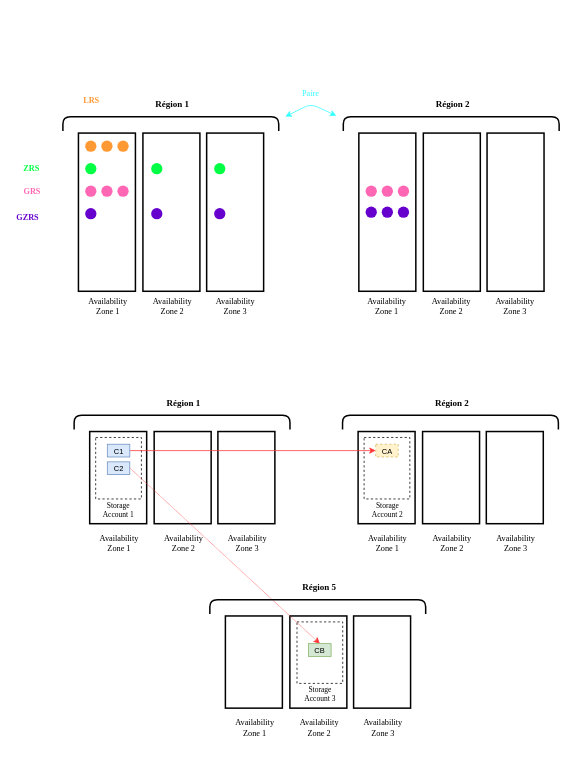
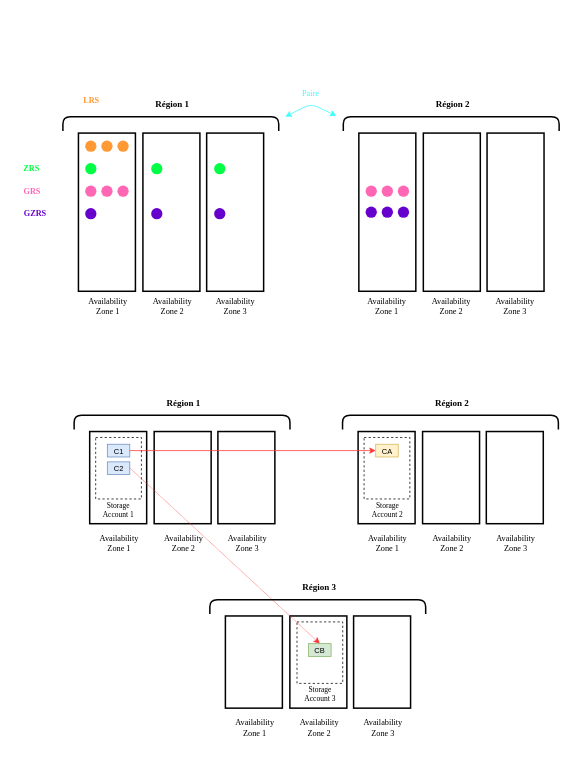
  <mxCell id="0" />
  <mxCell id="1" parent="0" />
  <mxCell id="2" value="" style="rounded=0;whiteSpace=wrap;html=1;strokeWidth=2;" parent="1" vertex="1"><mxGeometry x="386" y="821.06" width="76" height="122.94" as="geometry" /></mxCell>
  <mxCell id="3" value="" style="rounded=0;whiteSpace=wrap;html=1;strokeWidth=1;dashed=1;" parent="1" vertex="1"><mxGeometry x="395.5" y="829" width="61" height="82" as="geometry" /></mxCell>
  <mxCell id="4" value="" style="rounded=0;whiteSpace=wrap;html=1;strokeWidth=2;" parent="1" vertex="1"><mxGeometry x="477" y="575.06" width="76" height="122.94" as="geometry" /></mxCell>
  <mxCell id="5" value="" style="rounded=0;whiteSpace=wrap;html=1;strokeWidth=1;dashed=1;" parent="1" vertex="1"><mxGeometry x="485" y="583" width="61" height="82" as="geometry" /></mxCell>
  <mxCell id="6" value="" style="rounded=0;whiteSpace=wrap;html=1;strokeWidth=2;" parent="1" vertex="1"><mxGeometry x="104" y="177" width="76" height="211" as="geometry" /></mxCell>
  <mxCell id="7" value="" style="rounded=0;whiteSpace=wrap;html=1;strokeWidth=2;" parent="1" vertex="1"><mxGeometry x="190" y="177" width="76" height="211" as="geometry" /></mxCell>
  <mxCell id="8" value="" style="rounded=0;whiteSpace=wrap;html=1;strokeWidth=2;" parent="1" vertex="1"><mxGeometry x="275" y="177" width="76" height="211" as="geometry" /></mxCell>
  <mxCell id="9" value="" style="shape=curlyBracket;whiteSpace=wrap;html=1;rounded=1;labelPosition=left;verticalLabelPosition=middle;align=right;verticalAlign=middle;strokeWidth=2;size=0;rotation=90;" parent="1" vertex="1"><mxGeometry x="217.7" y="20.94" width="19" height="287.87" as="geometry" /></mxCell>
  <mxCell id="10" value="Région 1" style="text;html=1;align=center;verticalAlign=middle;resizable=0;points=[];autosize=1;strokeColor=none;fillColor=none;fontFamily=Verdana;fontStyle=1" parent="1" vertex="1"><mxGeometry x="190" y="126" width="77" height="26" as="geometry" /></mxCell>
  <mxCell id="11" value="" style="rounded=0;whiteSpace=wrap;html=1;strokeWidth=2;" parent="1" vertex="1"><mxGeometry x="478" y="177" width="76" height="211" as="geometry" /></mxCell>
  <mxCell id="12" value="" style="rounded=0;whiteSpace=wrap;html=1;strokeWidth=2;" parent="1" vertex="1"><mxGeometry x="564" y="177" width="76" height="211" as="geometry" /></mxCell>
  <mxCell id="13" value="" style="rounded=0;whiteSpace=wrap;html=1;strokeWidth=2;" parent="1" vertex="1"><mxGeometry x="649" y="177" width="76" height="211" as="geometry" /></mxCell>
  <mxCell id="14" value="" style="shape=curlyBracket;whiteSpace=wrap;html=1;rounded=1;labelPosition=left;verticalLabelPosition=middle;align=right;verticalAlign=middle;strokeWidth=2;size=0;rotation=90;" parent="1" vertex="1"><mxGeometry x="591.7" y="20.94" width="19" height="287.87" as="geometry" /></mxCell>
  <mxCell id="15" value="Région 2" style="text;html=1;align=center;verticalAlign=middle;resizable=0;points=[];autosize=1;strokeColor=none;fillColor=none;fontFamily=Verdana;fontStyle=1" parent="1" vertex="1"><mxGeometry x="564" y="126" width="77" height="26" as="geometry" /></mxCell>
  <mxCell id="16" value="" style="ellipse;whiteSpace=wrap;html=1;aspect=fixed;strokeWidth=2;fontFamily=Verdana;fillColor=#FF9933;strokeColor=none;" parent="1" vertex="1"><mxGeometry x="113" y="187" width="15" height="15" as="geometry" /></mxCell>
  <mxCell id="17" value="" style="ellipse;whiteSpace=wrap;html=1;aspect=fixed;strokeWidth=2;fontFamily=Verdana;fillColor=#FF9933;strokeColor=none;" parent="1" vertex="1"><mxGeometry x="134.5" y="187" width="15" height="15" as="geometry" /></mxCell>
  <mxCell id="18" value="" style="ellipse;whiteSpace=wrap;html=1;aspect=fixed;strokeWidth=2;fontFamily=Verdana;fillColor=#FF9933;strokeColor=none;" parent="1" vertex="1"><mxGeometry x="156" y="187" width="15" height="15" as="geometry" /></mxCell>
  <mxCell id="19" value="Availability&lt;br style=&quot;font-size: 11px;&quot;&gt;Zone 1" style="text;html=1;align=center;verticalAlign=middle;resizable=0;points=[];autosize=1;strokeColor=none;fillColor=none;fontFamily=Verdana;fontSize=11;" parent="1" vertex="1"><mxGeometry x="103.5" y="389" width="78" height="38" as="geometry" /></mxCell>
  <mxCell id="20" value="Availability&lt;br style=&quot;font-size: 11px;&quot;&gt;Zone 2" style="text;html=1;align=center;verticalAlign=middle;resizable=0;points=[];autosize=1;strokeColor=none;fillColor=none;fontFamily=Verdana;fontSize=11;" parent="1" vertex="1"><mxGeometry x="189.5" y="389" width="78" height="38" as="geometry" /></mxCell>
  <mxCell id="21" value="Availability&lt;br style=&quot;font-size: 11px;&quot;&gt;Zone 3" style="text;html=1;align=center;verticalAlign=middle;resizable=0;points=[];autosize=1;strokeColor=none;fillColor=none;fontFamily=Verdana;fontSize=11;" parent="1" vertex="1"><mxGeometry x="274" y="389" width="78" height="38" as="geometry" /></mxCell>
  <mxCell id="22" value="Availability&lt;br style=&quot;font-size: 11px;&quot;&gt;Zone 3" style="text;html=1;align=center;verticalAlign=middle;resizable=0;points=[];autosize=1;strokeColor=none;fillColor=none;fontFamily=Verdana;fontSize=11;" parent="1" vertex="1"><mxGeometry x="646.5" y="389" width="78" height="38" as="geometry" /></mxCell>
  <mxCell id="23" value="Availability&lt;br style=&quot;font-size: 11px;&quot;&gt;Zone 2" style="text;html=1;align=center;verticalAlign=middle;resizable=0;points=[];autosize=1;strokeColor=none;fillColor=none;fontFamily=Verdana;fontSize=11;" parent="1" vertex="1"><mxGeometry x="562" y="389" width="78" height="38" as="geometry" /></mxCell>
  <mxCell id="24" value="Availability&lt;br style=&quot;font-size: 11px;&quot;&gt;Zone 1" style="text;html=1;align=center;verticalAlign=middle;resizable=0;points=[];autosize=1;strokeColor=none;fillColor=none;fontFamily=Verdana;fontSize=11;" parent="1" vertex="1"><mxGeometry x="476" y="389" width="78" height="38" as="geometry" /></mxCell>
  <mxCell id="25" value="Paire" style="text;strokeColor=none;align=center;fillColor=none;html=1;verticalAlign=middle;whiteSpace=wrap;rounded=0;strokeWidth=2;fontFamily=Verdana;fontSize=11;fontColor=#33FFFF;" parent="1" vertex="1"><mxGeometry x="384.003" y="109" width="60" height="30" as="geometry" /></mxCell>
  <mxCell id="26" value="" style="endArrow=classic;startArrow=classic;html=1;fontFamily=Verdana;fontSize=11;fontColor=#33FFFF;strokeColor=#33FFFF;" parent="1" edge="1"><mxGeometry width="50" height="50" relative="1" as="geometry"><mxPoint x="380" y="155" as="sourcePoint" /><mxPoint x="448" y="154" as="targetPoint" /><Array as="points"><mxPoint x="414" y="138" /></Array></mxGeometry></mxCell>
  <mxCell id="27" value="" style="ellipse;whiteSpace=wrap;html=1;aspect=fixed;strokeWidth=2;fontFamily=Verdana;fillColor=#00FF44;strokeColor=none;" parent="1" vertex="1"><mxGeometry x="113" y="217" width="15" height="15" as="geometry" /></mxCell>
  <mxCell id="28" value="" style="ellipse;whiteSpace=wrap;html=1;aspect=fixed;strokeWidth=2;fontFamily=Verdana;fillColor=#00FF44;strokeColor=none;" parent="1" vertex="1"><mxGeometry x="201" y="217" width="15" height="15" as="geometry" /></mxCell>
  <mxCell id="29" value="" style="ellipse;whiteSpace=wrap;html=1;aspect=fixed;strokeWidth=2;fontFamily=Verdana;fillColor=#00FF44;strokeColor=none;" parent="1" vertex="1"><mxGeometry x="285" y="217" width="15" height="15" as="geometry" /></mxCell>
  <mxCell id="30" value="LRS" style="text;html=1;align=center;verticalAlign=middle;resizable=0;points=[];autosize=1;strokeColor=none;fillColor=none;fontSize=11;fontFamily=Verdana;fontColor=#FF9933;fontStyle=1" parent="1" vertex="1"><mxGeometry x="100" y="120" width="41" height="25" as="geometry" /></mxCell>
  <mxCell id="31" value="ZRS" style="text;html=1;align=center;verticalAlign=middle;resizable=0;points=[];autosize=1;strokeColor=none;fillColor=none;fontSize=11;fontFamily=Verdana;fontColor=#00FF44;fontStyle=1" parent="1" vertex="1"><mxGeometry x="20" y="211" width="42" height="25" as="geometry" /></mxCell>
  <mxCell id="32" value="" style="ellipse;whiteSpace=wrap;html=1;aspect=fixed;strokeWidth=2;fontFamily=Verdana;fillColor=#FF66B3;strokeColor=none;" parent="1" vertex="1"><mxGeometry x="156" y="247" width="15" height="15" as="geometry" /></mxCell>
  <mxCell id="33" value="" style="ellipse;whiteSpace=wrap;html=1;aspect=fixed;strokeWidth=2;fontFamily=Verdana;fillColor=#FF66B3;strokeColor=none;" parent="1" vertex="1"><mxGeometry x="134.5" y="247" width="15" height="15" as="geometry" /></mxCell>
  <mxCell id="34" value="" style="ellipse;whiteSpace=wrap;html=1;aspect=fixed;strokeWidth=2;fontFamily=Verdana;fillColor=#FF66B3;strokeColor=none;" parent="1" vertex="1"><mxGeometry x="113" y="247" width="15" height="15" as="geometry" /></mxCell>
  <mxCell id="35" value="" style="ellipse;whiteSpace=wrap;html=1;aspect=fixed;strokeWidth=2;fontFamily=Verdana;fillColor=#FF66B3;strokeColor=none;" parent="1" vertex="1"><mxGeometry x="530" y="247" width="15" height="15" as="geometry" /></mxCell>
  <mxCell id="36" value="" style="ellipse;whiteSpace=wrap;html=1;aspect=fixed;strokeWidth=2;fontFamily=Verdana;fillColor=#FF66B3;strokeColor=none;" parent="1" vertex="1"><mxGeometry x="508.5" y="247" width="15" height="15" as="geometry" /></mxCell>
  <mxCell id="37" value="" style="ellipse;whiteSpace=wrap;html=1;aspect=fixed;strokeWidth=2;fontFamily=Verdana;fillColor=#FF66B3;strokeColor=none;" parent="1" vertex="1"><mxGeometry x="487" y="247" width="15" height="15" as="geometry" /></mxCell>
  <mxCell id="38" value="GRS" style="text;html=1;align=center;verticalAlign=middle;resizable=0;points=[];autosize=1;strokeColor=none;fillColor=none;fontSize=11;fontFamily=Verdana;fontColor=#FF66B3;fontStyle=1" parent="1" vertex="1"><mxGeometry x="20" y="242" width="43" height="25" as="geometry" /></mxCell>
  <mxCell id="39" value="" style="ellipse;whiteSpace=wrap;html=1;aspect=fixed;strokeWidth=2;fontFamily=Verdana;fillColor=#6600CC;strokeColor=none;" parent="1" vertex="1"><mxGeometry x="113" y="277" width="15" height="15" as="geometry" /></mxCell>
  <mxCell id="40" value="" style="ellipse;whiteSpace=wrap;html=1;aspect=fixed;strokeWidth=2;fontFamily=Verdana;fillColor=#6600CC;strokeColor=none;" parent="1" vertex="1"><mxGeometry x="201" y="277" width="15" height="15" as="geometry" /></mxCell>
  <mxCell id="41" value="" style="ellipse;whiteSpace=wrap;html=1;aspect=fixed;strokeWidth=2;fontFamily=Verdana;fillColor=#6600CC;strokeColor=none;" parent="1" vertex="1"><mxGeometry x="285" y="277" width="15" height="15" as="geometry" /></mxCell>
  <mxCell id="42" value="" style="ellipse;whiteSpace=wrap;html=1;aspect=fixed;strokeWidth=2;fontFamily=Verdana;fillColor=#6600CC;strokeColor=none;" parent="1" vertex="1"><mxGeometry x="487" y="275" width="15" height="15" as="geometry" /></mxCell>
  <mxCell id="43" value="" style="ellipse;whiteSpace=wrap;html=1;aspect=fixed;strokeWidth=2;fontFamily=Verdana;fillColor=#6600CC;strokeColor=none;" parent="1" vertex="1"><mxGeometry x="508.5" y="275" width="15" height="15" as="geometry" /></mxCell>
  <mxCell id="44" value="" style="ellipse;whiteSpace=wrap;html=1;aspect=fixed;strokeWidth=2;fontFamily=Verdana;fillColor=#6600CC;strokeColor=none;" parent="1" vertex="1"><mxGeometry x="530" y="275" width="15" height="15" as="geometry" /></mxCell>
- <mxCell id="45" value="GZRS" style="text;html=1;align=center;verticalAlign=middle;resizable=0;points=[];autosize=1;strokeColor=none;fillColor=none;fontSize=11;fontFamily=Verdana;fontColor=#6600CC;fontStyle=1" parent="1" vertex="1"><mxGeometry x="10" y="276" width="51" height="25" as="geometry" /></mxCell>
+ <mxCell id="45" value="GZRS" style="text;html=1;align=center;verticalAlign=middle;resizable=0;points=[];autosize=1;strokeColor=none;fillColor=none;fontSize=11;fontFamily=Verdana;fontColor=#6600CC;fontStyle=1" parent="1" vertex="1"><mxGeometry x="20" y="271" width="51" height="25" as="geometry" /></mxCell>
  <mxCell id="46" value="" style="rounded=0;whiteSpace=wrap;html=1;strokeWidth=2;" parent="1" vertex="1"><mxGeometry x="119" y="575.06" width="76" height="122.94" as="geometry" /></mxCell>
  <mxCell id="47" value="" style="rounded=0;whiteSpace=wrap;html=1;strokeWidth=2;" parent="1" vertex="1"><mxGeometry x="205" y="575.06" width="76" height="122.94" as="geometry" /></mxCell>
  <mxCell id="48" value="" style="rounded=0;whiteSpace=wrap;html=1;strokeWidth=2;" parent="1" vertex="1"><mxGeometry x="290" y="575.06" width="76" height="122.94" as="geometry" /></mxCell>
  <mxCell id="49" value="" style="shape=curlyBracket;whiteSpace=wrap;html=1;rounded=1;labelPosition=left;verticalLabelPosition=middle;align=right;verticalAlign=middle;strokeWidth=2;size=0;rotation=90;" parent="1" vertex="1"><mxGeometry x="232.7" y="419" width="19" height="287.87" as="geometry" /></mxCell>
  <mxCell id="50" value="Région 1" style="text;html=1;align=center;verticalAlign=middle;resizable=0;points=[];autosize=1;strokeColor=none;fillColor=none;fontFamily=Verdana;fontStyle=1" parent="1" vertex="1"><mxGeometry x="205" y="524.06" width="77" height="26" as="geometry" /></mxCell>
  <mxCell id="51" value="Availability&lt;br style=&quot;font-size: 11px;&quot;&gt;Zone 1" style="text;html=1;align=center;verticalAlign=middle;resizable=0;points=[];autosize=1;strokeColor=none;fillColor=none;fontFamily=Verdana;fontSize=11;" parent="1" vertex="1"><mxGeometry x="119.25" y="705" width="78" height="38" as="geometry" /></mxCell>
  <mxCell id="52" value="Availability&lt;br style=&quot;font-size: 11px;&quot;&gt;Zone 2" style="text;html=1;align=center;verticalAlign=middle;resizable=0;points=[];autosize=1;strokeColor=none;fillColor=none;fontFamily=Verdana;fontSize=11;" parent="1" vertex="1"><mxGeometry x="205.25" y="705" width="78" height="38" as="geometry" /></mxCell>
  <mxCell id="53" value="Availability&lt;br style=&quot;font-size: 11px;&quot;&gt;Zone 3" style="text;html=1;align=center;verticalAlign=middle;resizable=0;points=[];autosize=1;strokeColor=none;fillColor=none;fontFamily=Verdana;fontSize=11;" parent="1" vertex="1"><mxGeometry x="289.75" y="705" width="78" height="38" as="geometry" /></mxCell>
  <mxCell id="54" value="" style="rounded=0;whiteSpace=wrap;html=1;strokeWidth=2;" parent="1" vertex="1"><mxGeometry x="563" y="575.06" width="76" height="122.94" as="geometry" /></mxCell>
  <mxCell id="55" value="" style="rounded=0;whiteSpace=wrap;html=1;strokeWidth=2;" parent="1" vertex="1"><mxGeometry x="648" y="575.06" width="76" height="122.94" as="geometry" /></mxCell>
  <mxCell id="56" value="" style="shape=curlyBracket;whiteSpace=wrap;html=1;rounded=1;labelPosition=left;verticalLabelPosition=middle;align=right;verticalAlign=middle;strokeWidth=2;size=0;rotation=90;" parent="1" vertex="1"><mxGeometry x="590.7" y="419" width="19" height="287.87" as="geometry" /></mxCell>
  <mxCell id="57" value="Région 2" style="text;html=1;align=center;verticalAlign=middle;resizable=0;points=[];autosize=1;strokeColor=none;fillColor=none;fontFamily=Verdana;fontStyle=1" parent="1" vertex="1"><mxGeometry x="563" y="524.06" width="77" height="26" as="geometry" /></mxCell>
  <mxCell id="58" value="Availability&lt;br style=&quot;font-size: 11px;&quot;&gt;Zone 1" style="text;html=1;align=center;verticalAlign=middle;resizable=0;points=[];autosize=1;strokeColor=none;fillColor=none;fontFamily=Verdana;fontSize=11;" parent="1" vertex="1"><mxGeometry x="477.25" y="705" width="78" height="38" as="geometry" /></mxCell>
  <mxCell id="59" value="Availability&lt;br style=&quot;font-size: 11px;&quot;&gt;Zone 2" style="text;html=1;align=center;verticalAlign=middle;resizable=0;points=[];autosize=1;strokeColor=none;fillColor=none;fontFamily=Verdana;fontSize=11;" parent="1" vertex="1"><mxGeometry x="563.25" y="705" width="78" height="38" as="geometry" /></mxCell>
  <mxCell id="60" value="Availability&lt;br style=&quot;font-size: 11px;&quot;&gt;Zone 3" style="text;html=1;align=center;verticalAlign=middle;resizable=0;points=[];autosize=1;strokeColor=none;fillColor=none;fontFamily=Verdana;fontSize=11;" parent="1" vertex="1"><mxGeometry x="647.75" y="705" width="78" height="38" as="geometry" /></mxCell>
  <mxCell id="61" value="" style="rounded=0;whiteSpace=wrap;html=1;strokeWidth=1;dashed=1;" parent="1" vertex="1"><mxGeometry x="127" y="583" width="61" height="82" as="geometry" /></mxCell>
  <mxCell id="62" value="Storage&lt;br style=&quot;font-size: 10px;&quot;&gt;Account 1" style="text;html=1;align=center;verticalAlign=middle;resizable=0;points=[];autosize=1;strokeColor=none;fillColor=none;fontFamily=Verdana;fontSize=10;" parent="1" vertex="1"><mxGeometry x="123" y="661" width="68" height="36" as="geometry" /></mxCell>
  <mxCell id="63" style="edgeStyle=none;html=1;exitX=1;exitY=0.5;exitDx=0;exitDy=0;entryX=0;entryY=0.5;entryDx=0;entryDy=0;strokeColor=#FF3333;fontFamily=Verdana;fontSize=10;fontColor=#6600CC;dashed=0;dashPattern=1 1;" parent="1" source="64" target="67" edge="1"><mxGeometry relative="1" as="geometry" /></mxCell>
  <mxCell id="64" value="C1" style="rounded=0;whiteSpace=wrap;html=1;strokeWidth=1;fillColor=#dae8fc;strokeColor=#6c8ebf;fontSize=10;" parent="1" vertex="1"><mxGeometry x="142.5" y="592" width="30" height="17" as="geometry" /></mxCell>
  <mxCell id="65" value="C2" style="rounded=0;whiteSpace=wrap;html=1;strokeWidth=1;fillColor=#dae8fc;strokeColor=#6c8ebf;fontSize=10;" parent="1" vertex="1"><mxGeometry x="142.5" y="615.5" width="30" height="17" as="geometry" /></mxCell>
  <mxCell id="66" value="Storage&lt;br style=&quot;font-size: 10px;&quot;&gt;Account 2" style="text;html=1;align=center;verticalAlign=middle;resizable=0;points=[];autosize=1;strokeColor=none;fillColor=none;fontFamily=Verdana;fontSize=10;" parent="1" vertex="1"><mxGeometry x="482" y="661" width="68" height="36" as="geometry" /></mxCell>
- <mxCell id="67" value="CA" style="rounded=0;whiteSpace=wrap;html=1;strokeWidth=1;fillColor=#fff2cc;strokeColor=#d6b656;fontSize=10;dashed=1;" parent="1" vertex="1"><mxGeometry x="500.5" y="592" width="30" height="17" as="geometry" /></mxCell>
+ <mxCell id="67" value="CA" style="rounded=0;whiteSpace=wrap;html=1;strokeWidth=1;fillColor=#fff2cc;strokeColor=#d6b656;fontSize=10;" parent="1" vertex="1"><mxGeometry x="500.5" y="592" width="30" height="17" as="geometry" /></mxCell>
  <mxCell id="68" style="edgeStyle=none;html=1;exitX=1;exitY=0.5;exitDx=0;exitDy=0;entryX=0.5;entryY=0;entryDx=0;entryDy=0;strokeColor=#FF3333;fontFamily=Verdana;fontSize=10;fontColor=#6600CC;dashed=1;dashPattern=1 1;" parent="1" target="77" edge="1"><mxGeometry relative="1" as="geometry"><mxPoint x="172.5" y="623.66" as="sourcePoint" /><mxPoint x="588" y="620.5" as="targetPoint" /></mxGeometry></mxCell>
  <mxCell id="69" value="" style="rounded=0;whiteSpace=wrap;html=1;strokeWidth=2;" parent="1" vertex="1"><mxGeometry x="300" y="821.06" width="76" height="122.94" as="geometry" /></mxCell>
  <mxCell id="70" value="" style="rounded=0;whiteSpace=wrap;html=1;strokeWidth=2;" parent="1" vertex="1"><mxGeometry x="471" y="821.06" width="76" height="122.94" as="geometry" /></mxCell>
  <mxCell id="71" value="" style="shape=curlyBracket;whiteSpace=wrap;html=1;rounded=1;labelPosition=left;verticalLabelPosition=middle;align=right;verticalAlign=middle;strokeWidth=2;size=0;rotation=90;" parent="1" vertex="1"><mxGeometry x="413.7" y="665" width="19" height="287.87" as="geometry" /></mxCell>
- <mxCell id="72" value="Région 5" style="text;html=1;align=center;verticalAlign=middle;resizable=0;points=[];autosize=1;strokeColor=none;fillColor=none;fontFamily=Verdana;fontStyle=1" parent="1" vertex="1"><mxGeometry x="386" y="770.06" width="77" height="26" as="geometry" /></mxCell>
+ <mxCell id="72" value="Région 3" style="text;html=1;align=center;verticalAlign=middle;resizable=0;points=[];autosize=1;strokeColor=none;fillColor=none;fontFamily=Verdana;fontStyle=1" parent="1" vertex="1"><mxGeometry x="386" y="770.06" width="77" height="26" as="geometry" /></mxCell>
  <mxCell id="73" value="Availability&lt;br style=&quot;font-size: 11px;&quot;&gt;Zone 1" style="text;html=1;align=center;verticalAlign=middle;resizable=0;points=[];autosize=1;strokeColor=none;fillColor=none;fontFamily=Verdana;fontSize=11;" parent="1" vertex="1"><mxGeometry x="300.25" y="951" width="78" height="38" as="geometry" /></mxCell>
  <mxCell id="74" value="Availability&lt;br style=&quot;font-size: 11px;&quot;&gt;Zone 2" style="text;html=1;align=center;verticalAlign=middle;resizable=0;points=[];autosize=1;strokeColor=none;fillColor=none;fontFamily=Verdana;fontSize=11;" parent="1" vertex="1"><mxGeometry x="386.25" y="951" width="78" height="38" as="geometry" /></mxCell>
  <mxCell id="75" value="Availability&lt;br style=&quot;font-size: 11px;&quot;&gt;Zone 3" style="text;html=1;align=center;verticalAlign=middle;resizable=0;points=[];autosize=1;strokeColor=none;fillColor=none;fontFamily=Verdana;fontSize=11;" parent="1" vertex="1"><mxGeometry x="470.75" y="951" width="78" height="38" as="geometry" /></mxCell>
  <mxCell id="76" value="Storage&lt;br style=&quot;font-size: 10px;&quot;&gt;Account 3" style="text;html=1;align=center;verticalAlign=middle;resizable=0;points=[];autosize=1;strokeColor=none;fillColor=none;fontFamily=Verdana;fontSize=10;" parent="1" vertex="1"><mxGeometry x="391.5" y="907" width="68" height="36" as="geometry" /></mxCell>
  <mxCell id="77" value="CB" style="rounded=0;whiteSpace=wrap;html=1;strokeWidth=1;fillColor=#d5e8d4;strokeColor=#82b366;fontSize=10;" parent="1" vertex="1"><mxGeometry x="411" y="858" width="30" height="17" as="geometry" /></mxCell>
